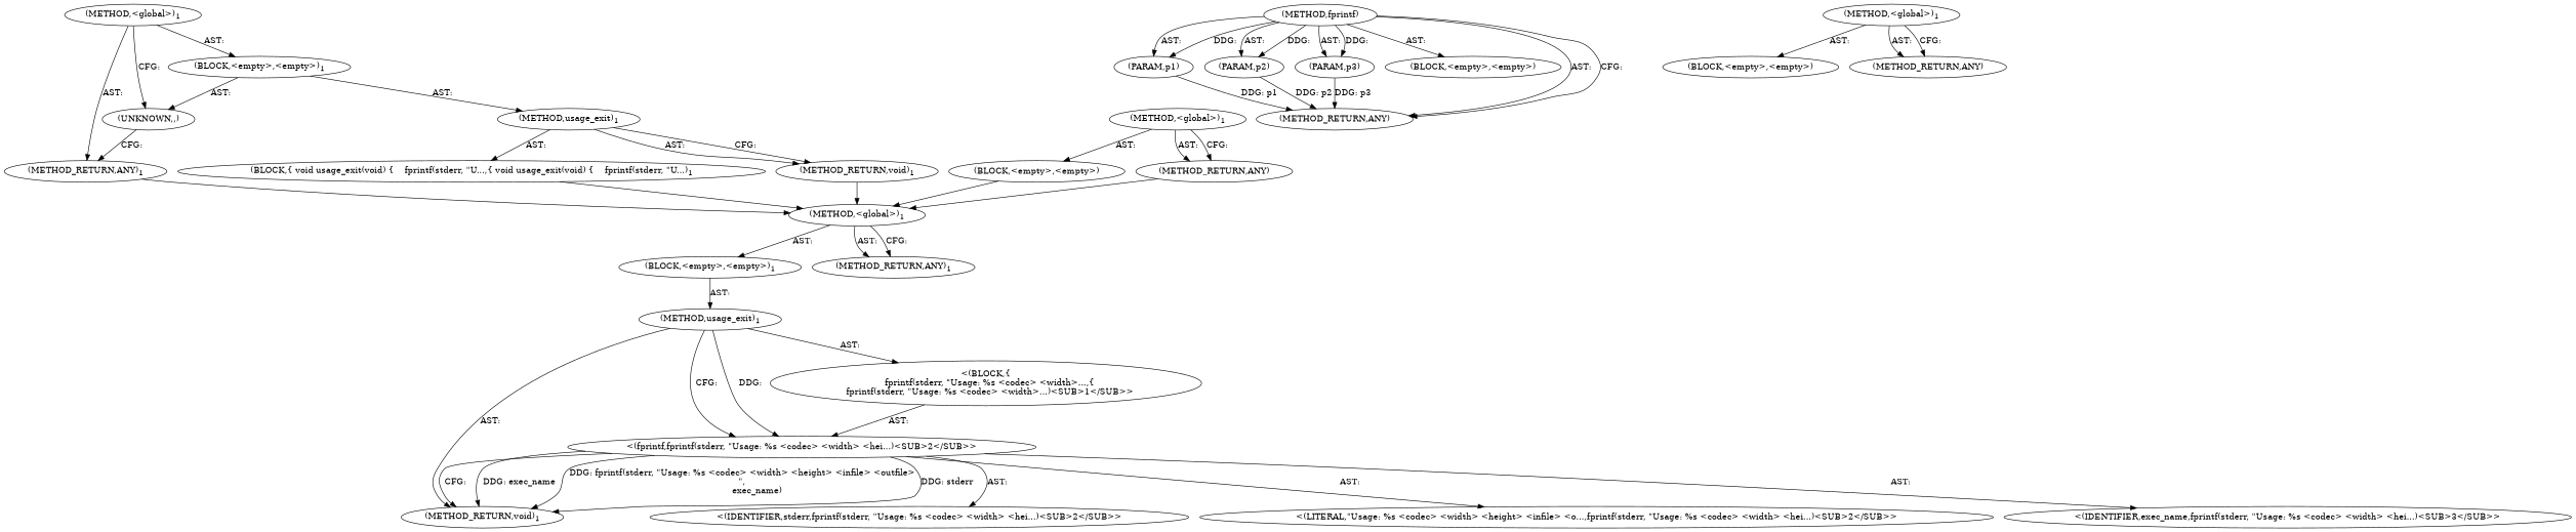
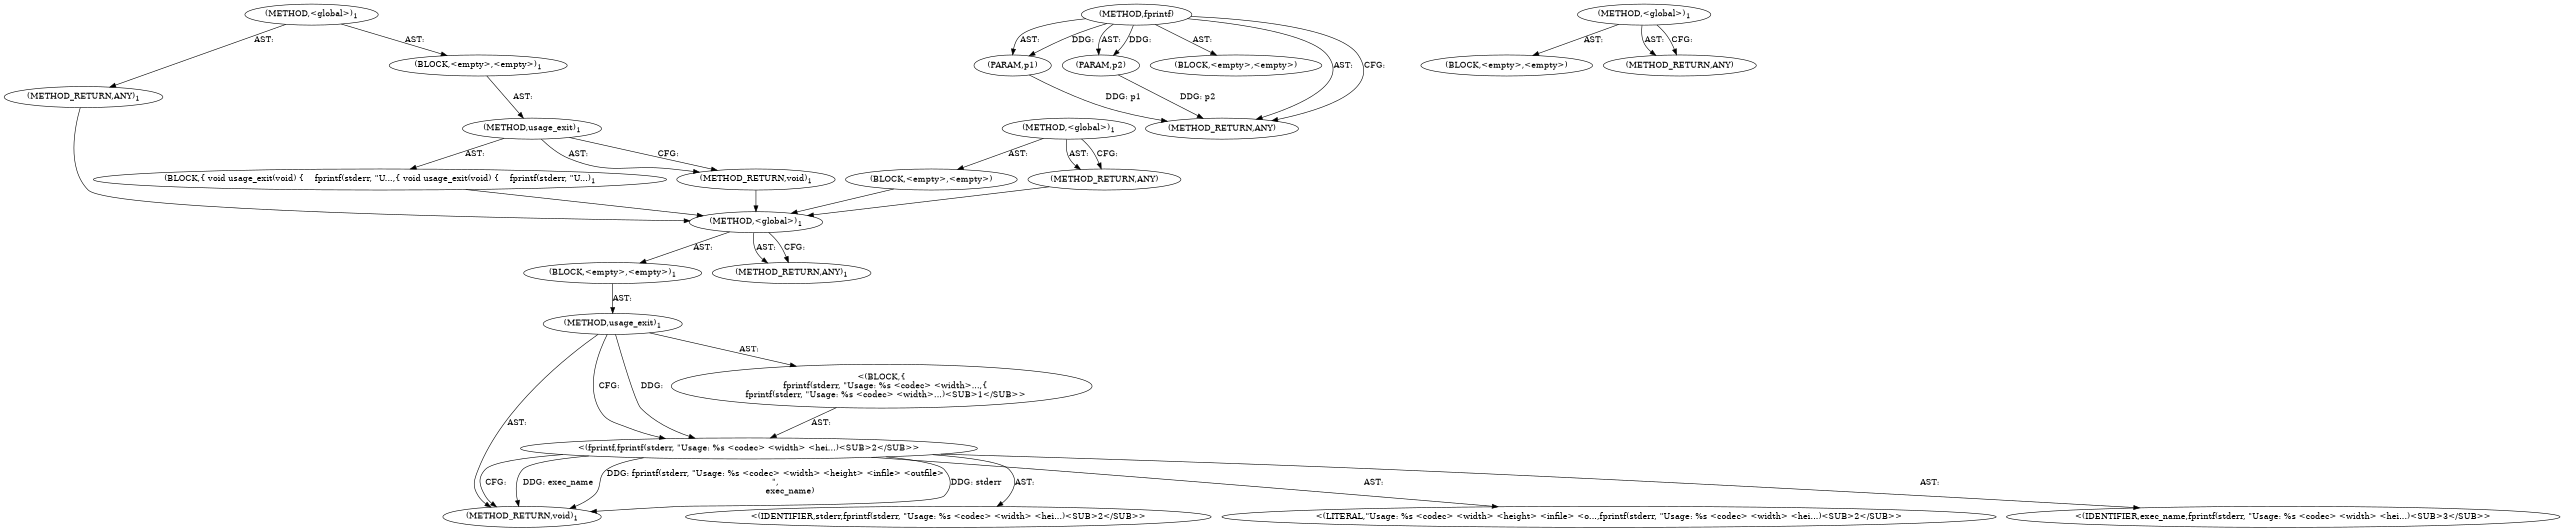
  digraph {
    n1 [label=<(METHOD,&lt;global&gt;)<SUB>1</SUB>>]
    n2 [label=<(BLOCK,&lt;empty&gt;,&lt;empty&gt;)<SUB>1</SUB>>]
    n3 [label=<(METHOD_RETURN,ANY)<SUB>1</SUB>>]
    n4 [label=<(METHOD,usage_exit)<SUB>1</SUB>>]
    n5 [label="<(BLOCK,{\n   fprintf(stderr, &quot;Usage: %s &lt;codec&gt; &lt;width&gt;...,{\n   fprintf(stderr, &quot;Usage: %s &lt;codec&gt; &lt;width&gt;...)<SUB>1</SUB>>"]
    n6 [label="<(fprintf,fprintf(stderr, &quot;Usage: %s &lt;codec&gt; &lt;width&gt; &lt;hei...)<SUB>2</SUB>>"]
    n7 [label=<(METHOD_RETURN,void)<SUB>1</SUB>>]
    n8 [label="<(IDENTIFIER,stderr,fprintf(stderr, &quot;Usage: %s &lt;codec&gt; &lt;width&gt; &lt;hei...)<SUB>2</SUB>>"]
    n9 [label="<(LITERAL,&quot;Usage: %s &lt;codec&gt; &lt;width&gt; &lt;height&gt; &lt;infile&gt; &lt;o...,fprintf(stderr, &quot;Usage: %s &lt;codec&gt; &lt;width&gt; &lt;hei...)<SUB>2</SUB>>"]
    n10 [label="<(IDENTIFIER,exec_name,fprintf(stderr, &quot;Usage: %s &lt;codec&gt; &lt;width&gt; &lt;hei...)<SUB>3</SUB>>"]
    n11 [label=<(METHOD,fprintf)>]
    n12 [label=<(PARAM,p1)>]
    n13 [label=<(PARAM,p2)>]
-   n14 [label=<(PARAM,p3)>]
    n15 [label=<(BLOCK,&lt;empty&gt;,&lt;empty&gt;)>]
    n16 [label=<(METHOD_RETURN,ANY)>]
    n17 [label=<(METHOD,&lt;global&gt;)<SUB>1</SUB>>]
    n18 [label=<(BLOCK,&lt;empty&gt;,&lt;empty&gt;)>]
    n19 [label=<(METHOD_RETURN,ANY)>]
    n20 [label=<(METHOD,&lt;global&gt;)<SUB>1</SUB>>]
    n21 [label=<(BLOCK,&lt;empty&gt;,&lt;empty&gt;)<SUB>1</SUB>>]
-   n22 [label=<(UNKNOWN,,)>]
    n23 [label=<(METHOD_RETURN,ANY)<SUB>1</SUB>>]
    n24 [label=<(METHOD,usage_exit)<SUB>1</SUB>>]
    n25 [label=<(BLOCK,{ void usage_exit(void) {    fprintf(stderr, &quot;U...,{ void usage_exit(void) {    fprintf(stderr, &quot;U...)<SUB>1</SUB>>]
    n26 [label=<(METHOD_RETURN,void)<SUB>1</SUB>>]
    n27 [label=<(METHOD,&lt;global&gt;)<SUB>1</SUB>>]
    n28 [label=<(BLOCK,&lt;empty&gt;,&lt;empty&gt;)>]
    n29 [label=<(METHOD_RETURN,ANY)>]
    n1 -> n2 [label="AST: "]
    n1 -> n3 [label="AST: "]
    n1 -> n3 [label="CFG: "]
    n2 -> n4 [label="AST: "]
    n4 -> n5 [label="AST: "]
    n4 -> n6 [label="CFG: "]
    n4 -> n6 [label="DDG: "]
    n4 -> n7 [label="AST: "]
    n5 -> n6 [label="AST: "]
    n6 -> n7 [label="CFG: "]
    n6 -> n7 [label="DDG: exec_name"]
    n6 -> n7 [label="DDG: fprintf(stderr, &quot;Usage: %s &lt;codec&gt; &lt;width&gt; &lt;height&gt; &lt;infile&gt; &lt;outfile&gt;\n&quot;,\n           exec_name)"]
    n6 -> n7 [label="DDG: stderr"]
    n6 -> n8 [label="AST: "]
    n6 -> n9 [label="AST: "]
    n6 -> n10 [label="AST: "]
    n11 -> n12 [label="AST: "]
    n11 -> n12 [label="DDG: "]
    n11 -> n13 [label="AST: "]
    n11 -> n13 [label="DDG: "]
-   n11 -> n14 [label="AST: "]
-   n11 -> n14 [label="DDG: "]
    n11 -> n15 [label="AST: "]
    n11 -> n16 [label="AST: "]
    n11 -> n16 [label="CFG: "]
    n12 -> n16 [label="DDG: p1"]
    n13 -> n16 [label="DDG: p2"]
-   n14 -> n16 [label="DDG: p3"]
    n17 -> n18 [label="AST: "]
    n17 -> n19 [label="AST: "]
    n17 -> n19 [label="CFG: "]
    n20 -> n21 [label="AST: "]
-   n20 -> n22 [label="CFG: "]
    n20 -> n23 [label="AST: "]
-   n21 -> n22 [label="AST: "]
    n21 -> n24 [label="AST: "]
-   n22 -> n23 [label="CFG: "]
    n23 -> n1
    n24 -> n25 [label="AST: "]
    n24 -> n26 [label="AST: "]
    n24 -> n26 [label="CFG: "]
    n25 -> n1
    n26 -> n1
    n27 -> n28 [label="AST: "]
    n27 -> n29 [label="AST: "]
    n27 -> n29 [label="CFG: "]
    n28 -> n1
    n29 -> n1
  }
